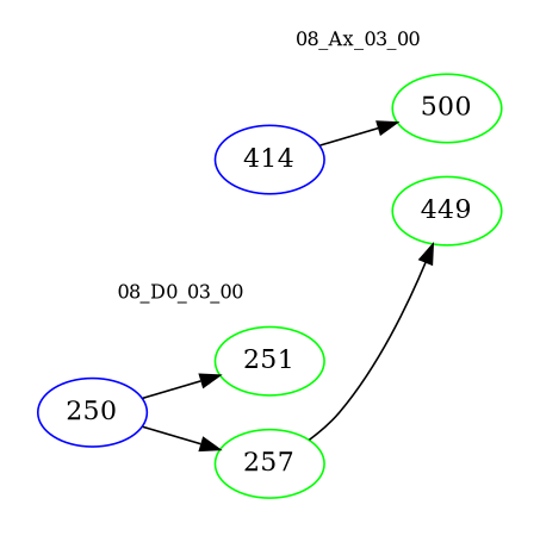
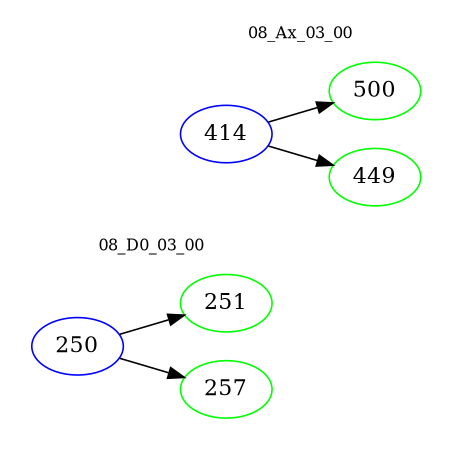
  digraph {
    fontname="DejaVu Serif"
    rankdir=LR
    node [color=green fontname="DejaVu Serif"]
    edge [color=black fontname="DejaVu Serif"]
    n1 [color=blue label=414]
    n2 [label=449]
    n3 [label=500]
    n4 [color=blue label=250]
    n5 [label=257]
    n6 [label=251]
    subgraph cluster_1 {
      color=white
      fontsize=10
      label="08_Ax_03_00"
      n1
      n2
      n3
    }
    subgraph cluster_2 {
      color=white
      fontsize=10
      label="08_D0_03_00"
      n4
      n5
      n6
    }
-   n5 -> n2
+   n1 -> n2
    n1 -> n3
    n4 -> n5
    n4 -> n6
  }
